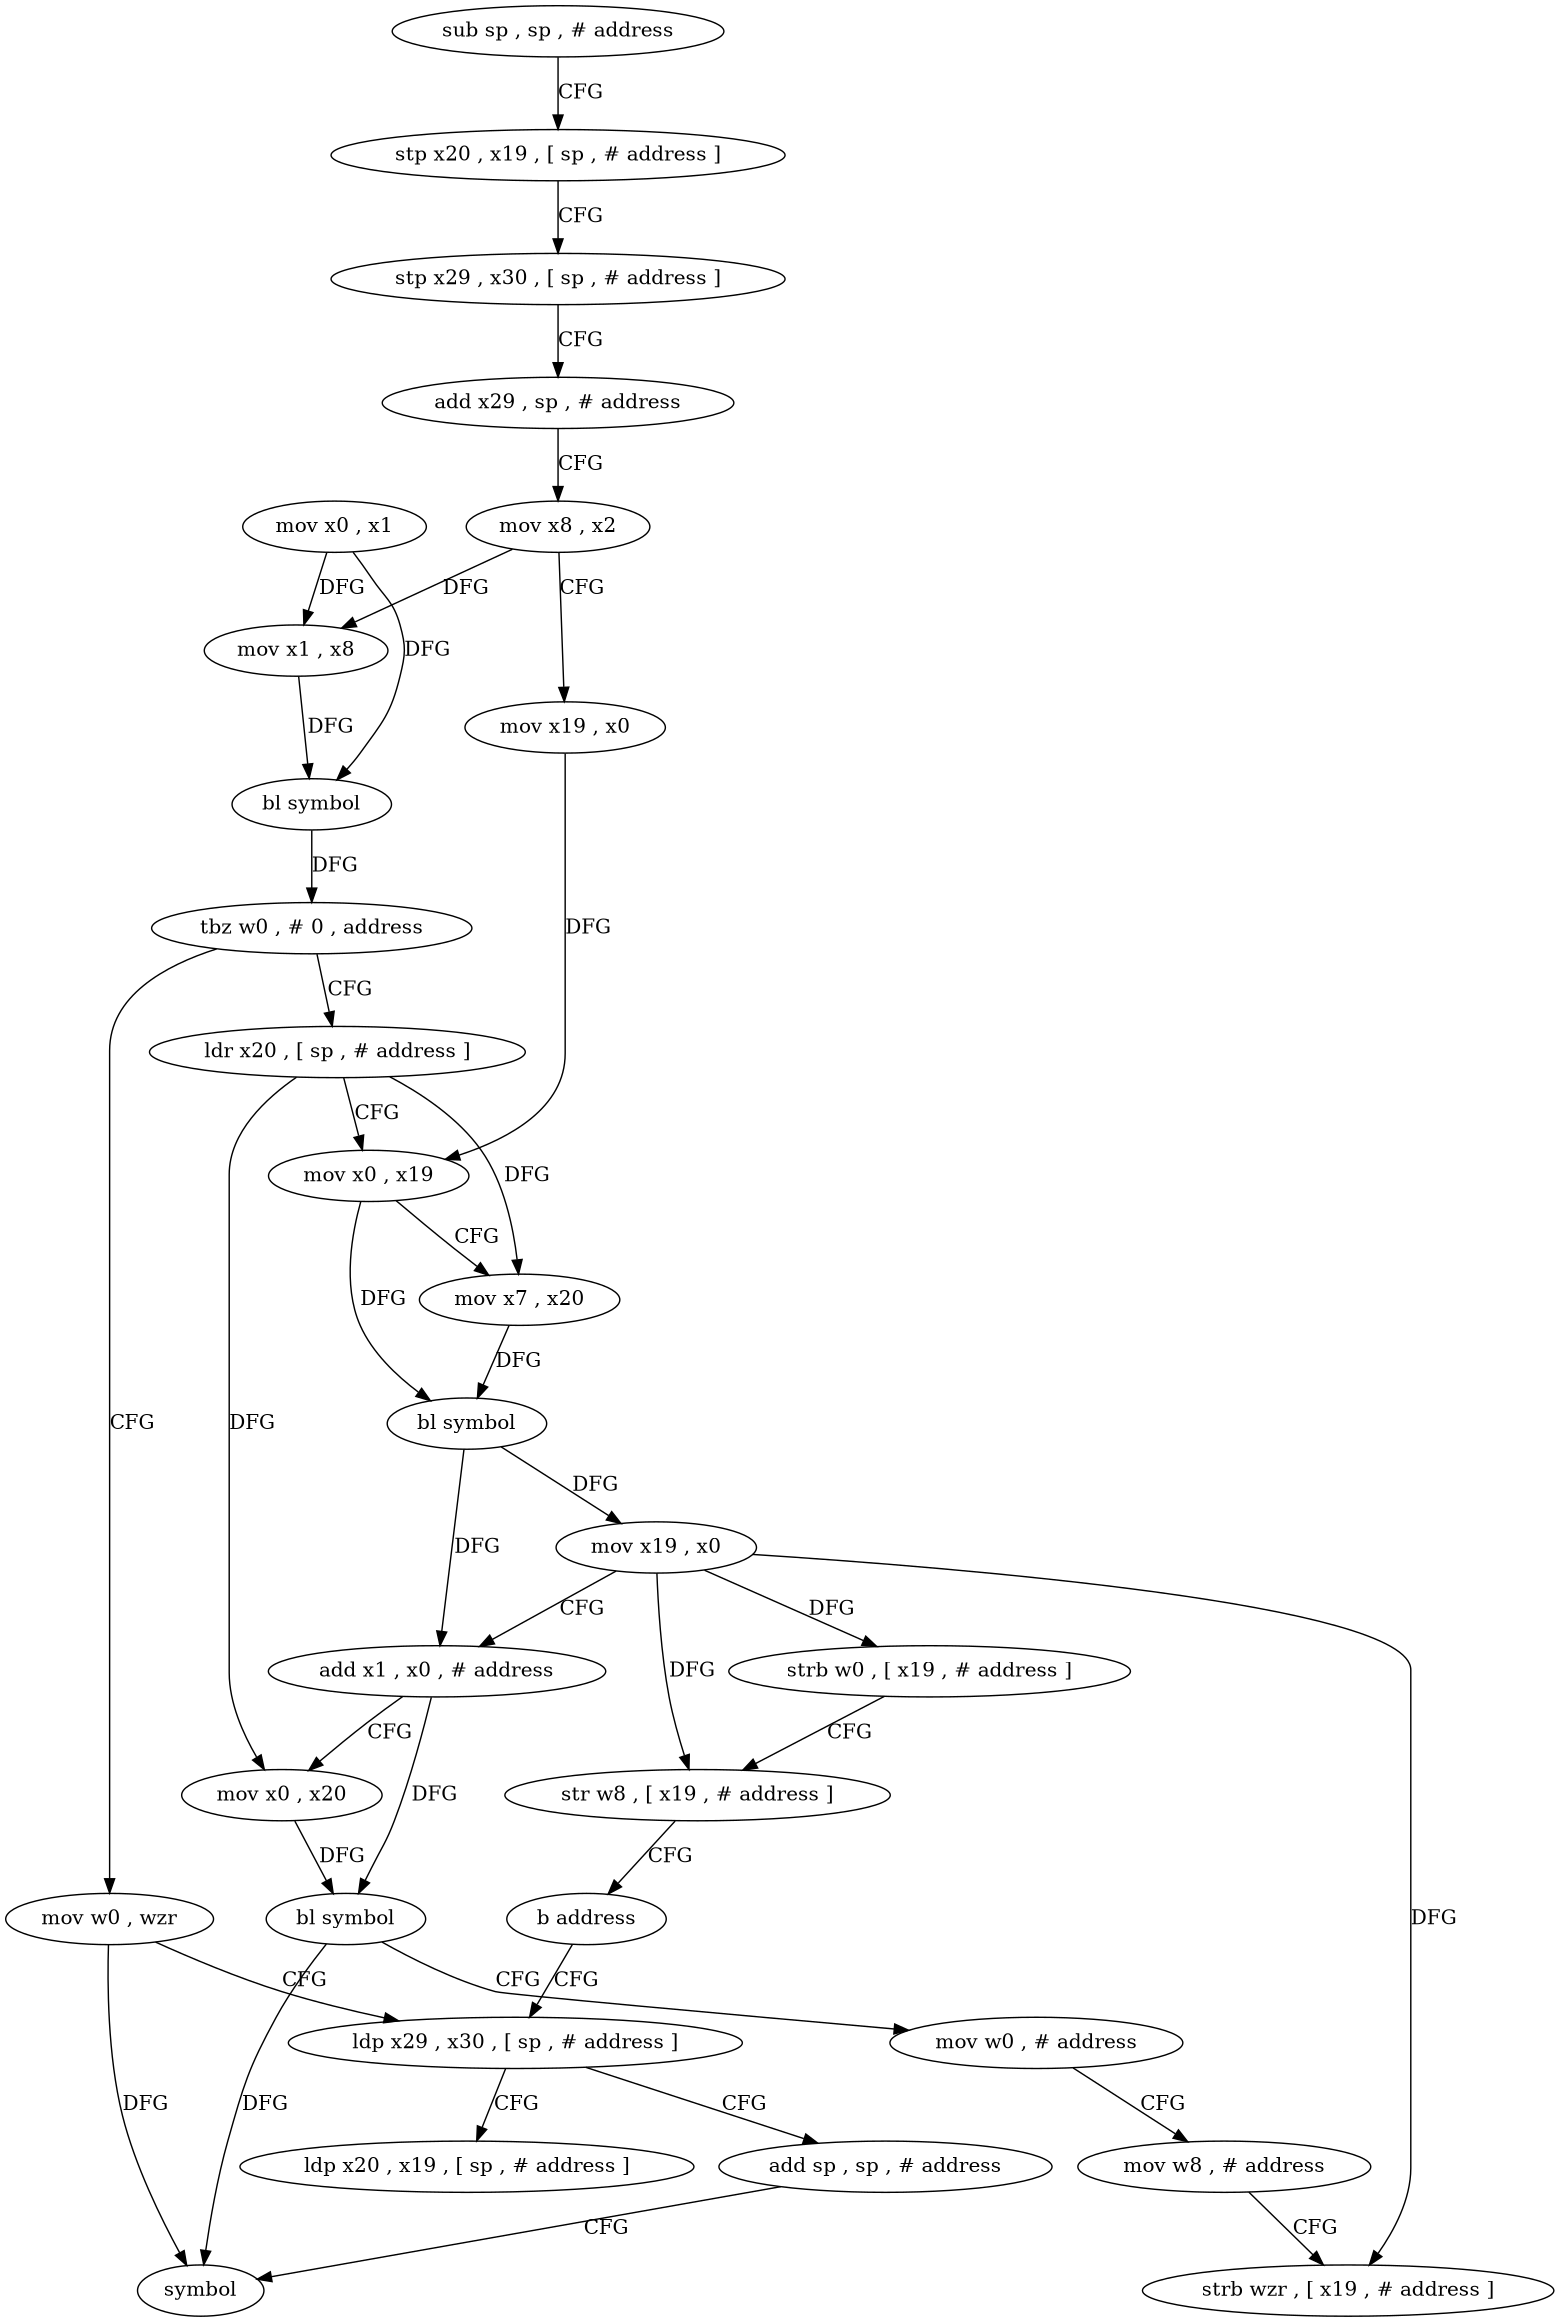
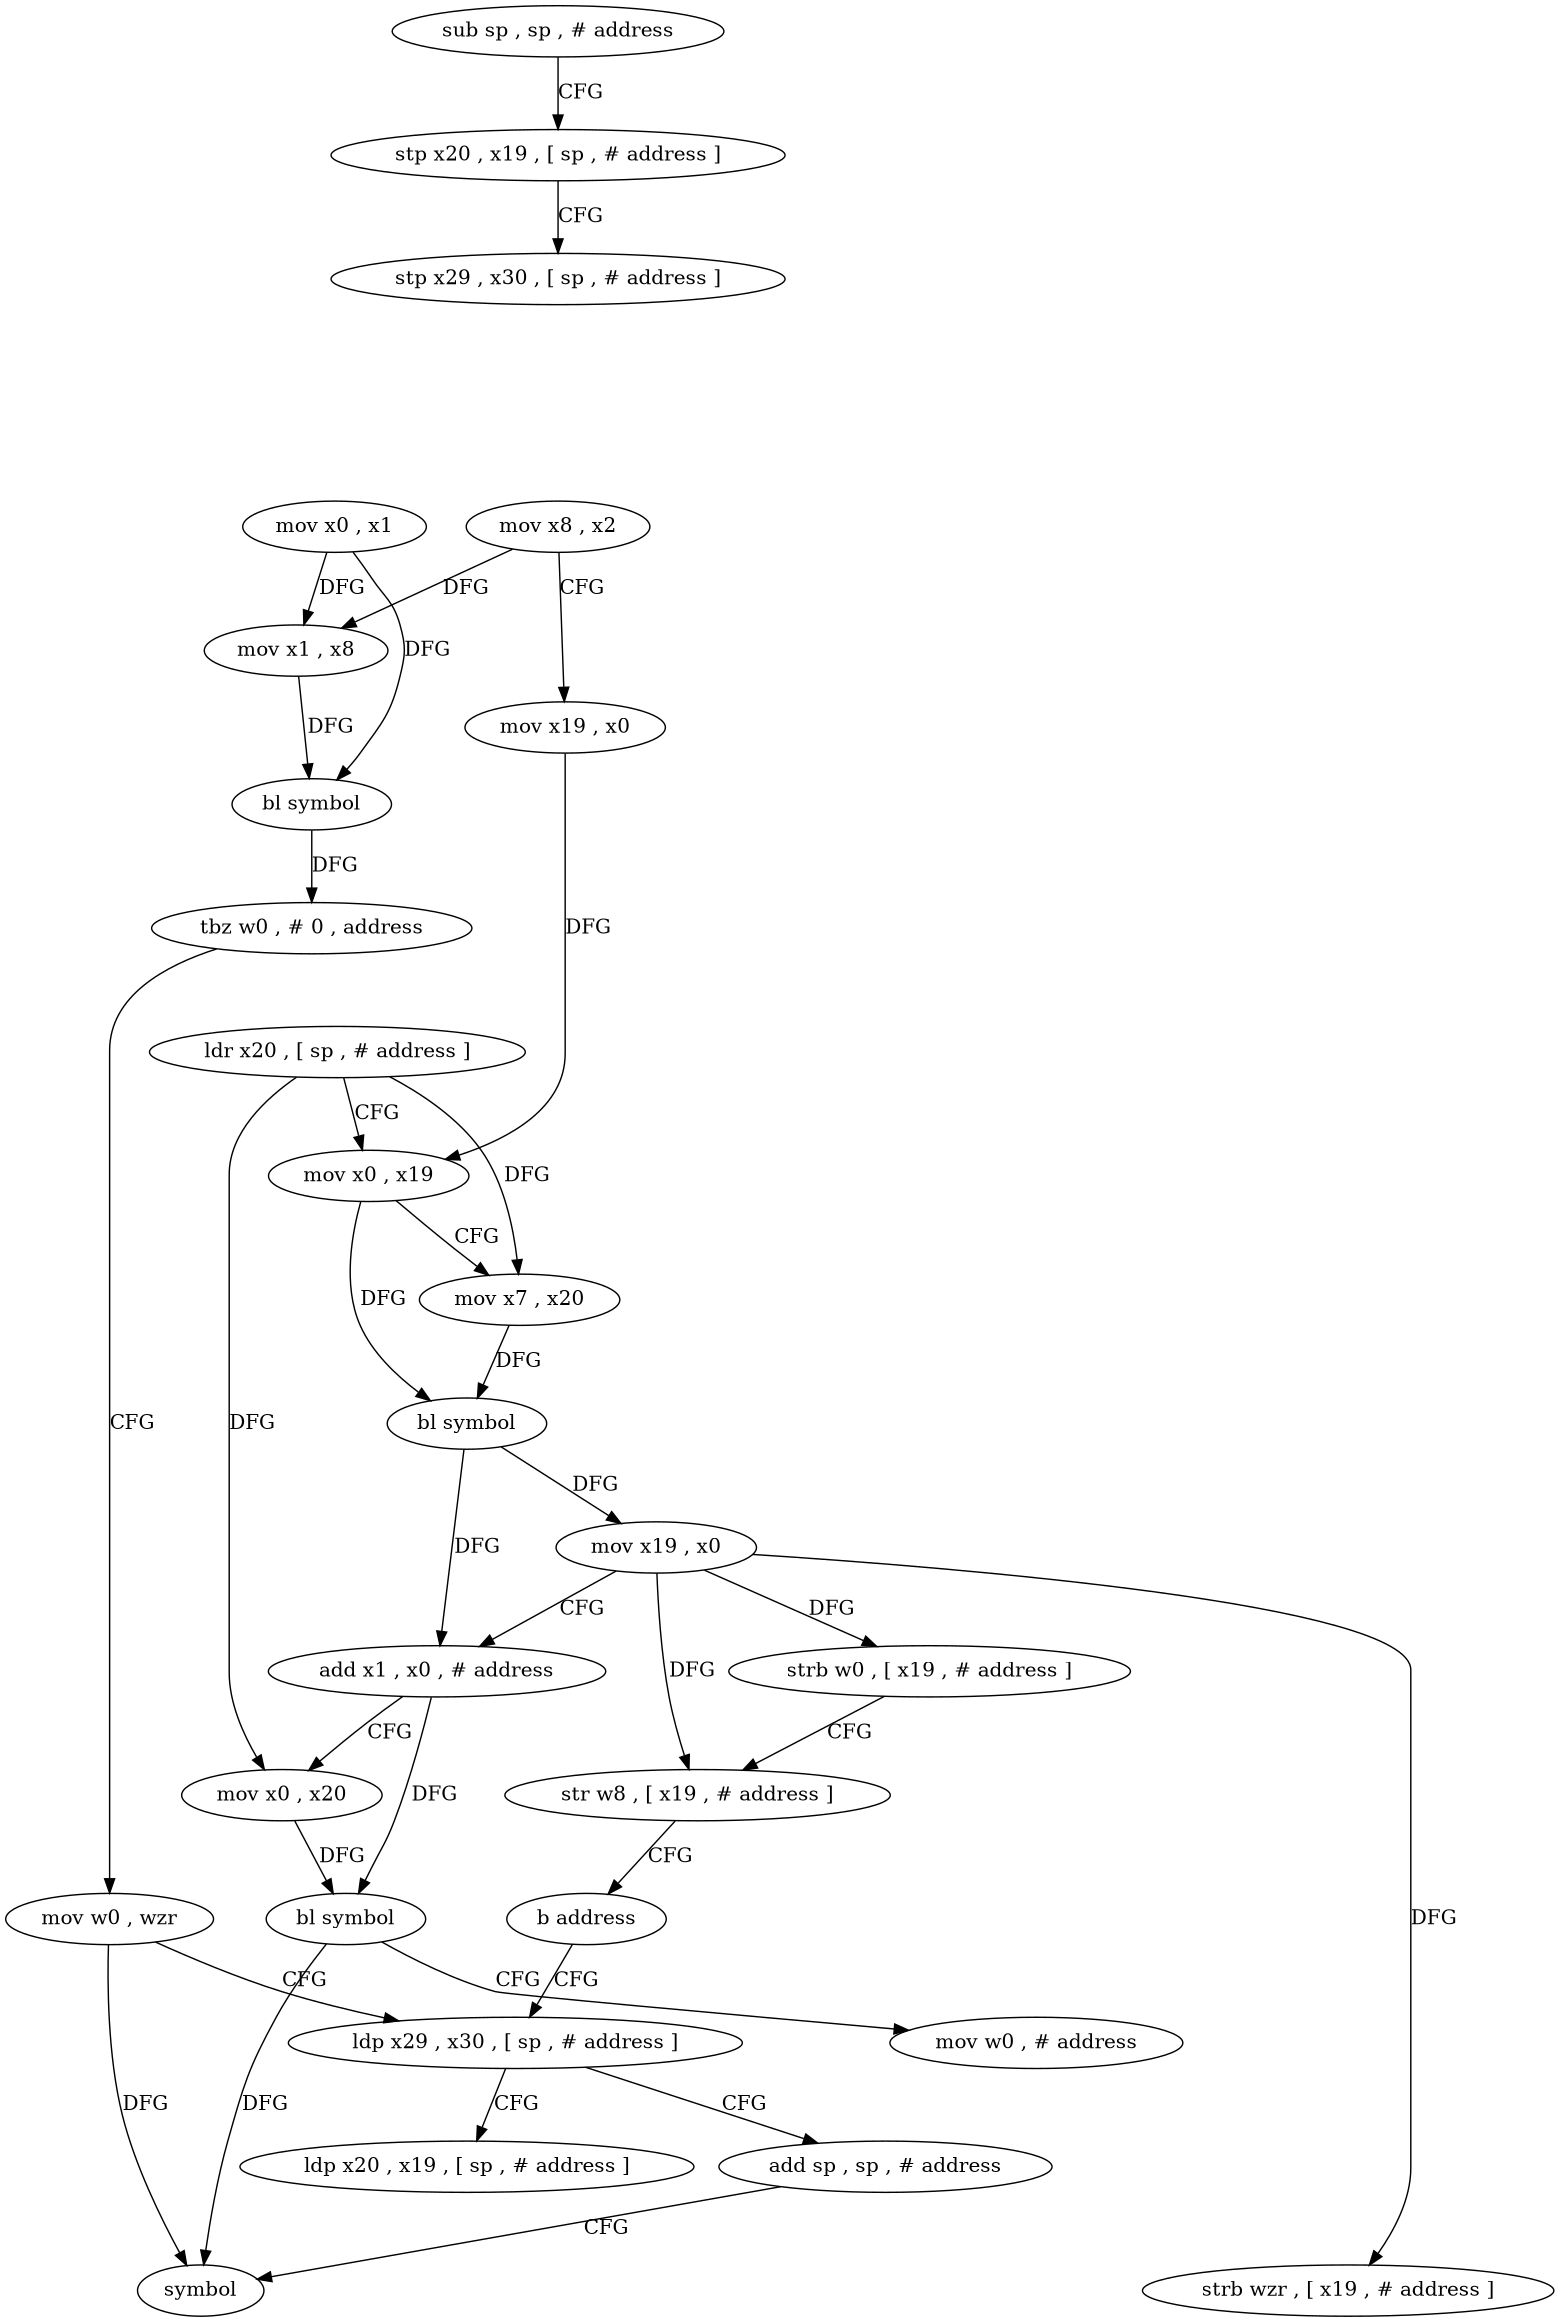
  digraph {
    n1 [label="sub sp , sp , # address"]
    n2 [label="stp x20 , x19 , [ sp , # address ]"]
    n3 [label="stp x29 , x30 , [ sp , # address ]"]
-   n4 [label="add x29 , sp , # address"]
    n5 [label="mov x8 , x2"]
    n6 [label="mov x19 , x0"]
    n7 [label="mov x1 , x8"]
    n8 [label="mov x0 , x19"]
    n9 [label="bl symbol"]
    n10 [label="mov x7 , x20"]
    n11 [label="bl symbol"]
    n12 [label="mov x0 , x1"]
    n13 [label="tbz w0 , # 0 , address"]
    n14 [label="mov w0 , wzr"]
    n15 [label="ldr x20 , [ sp , # address ]"]
    n16 [label="ldp x29 , x30 , [ sp , # address ]"]
    n17 [label=symbol]
    n18 [label="mov x0 , x20"]
    n19 [label="ldp x20 , x19 , [ sp , # address ]"]
    n20 [label="add sp , sp , # address"]
    n21 [label="bl symbol"]
    n22 [label="mov x19 , x0"]
    n23 [label="add x1 , x0 , # address"]
    n24 [label="strb wzr , [ x19 , # address ]"]
    n25 [label="strb w0 , [ x19 , # address ]"]
    n26 [label="str w8 , [ x19 , # address ]"]
    n27 [label="b address"]
    n28 [label="mov w0 , # address"]
-   n29 [label="mov w8 , # address"]
    n1 -> n2 [label=CFG]
    n2 -> n3 [label=CFG]
-   n3 -> n4 [label=CFG]
-   n4 -> n5 [label=CFG]
    n5 -> n6 [label=CFG]
    n5 -> n7 [label=DFG]
    n6 -> n8 [label=DFG]
    n7 -> n9 [label=DFG]
    n8 -> n10 [label=CFG]
    n8 -> n11 [label=DFG]
    n9 -> n13 [label=DFG]
    n10 -> n11 [label=DFG]
    n11 -> n22 [label=DFG]
    n11 -> n23 [label=DFG]
    n12 -> n7 [label=DFG]
    n12 -> n9 [label=DFG]
    n13 -> n14 [label=CFG]
-   n13 -> n15 [label=CFG]
    n14 -> n16 [label=CFG]
    n14 -> n17 [label=DFG]
    n15 -> n8 [label=CFG]
    n15 -> n10 [label=DFG]
    n15 -> n18 [label=DFG]
    n16 -> n19 [label=CFG]
    n16 -> n20 [label=CFG]
    n18 -> n21 [label=DFG]
    n20 -> n17 [label=CFG]
    n21 -> n17 [label=DFG]
    n21 -> n28 [label=CFG]
    n22 -> n23 [label=CFG]
    n22 -> n24 [label=DFG]
    n22 -> n25 [label=DFG]
    n22 -> n26 [label=DFG]
    n23 -> n18 [label=CFG]
    n23 -> n21 [label=DFG]
    n25 -> n26 [label=CFG]
    n26 -> n27 [label=CFG]
    n27 -> n16 [label=CFG]
-   n28 -> n29 [label=CFG]
-   n29 -> n24 [label=CFG]
  }
